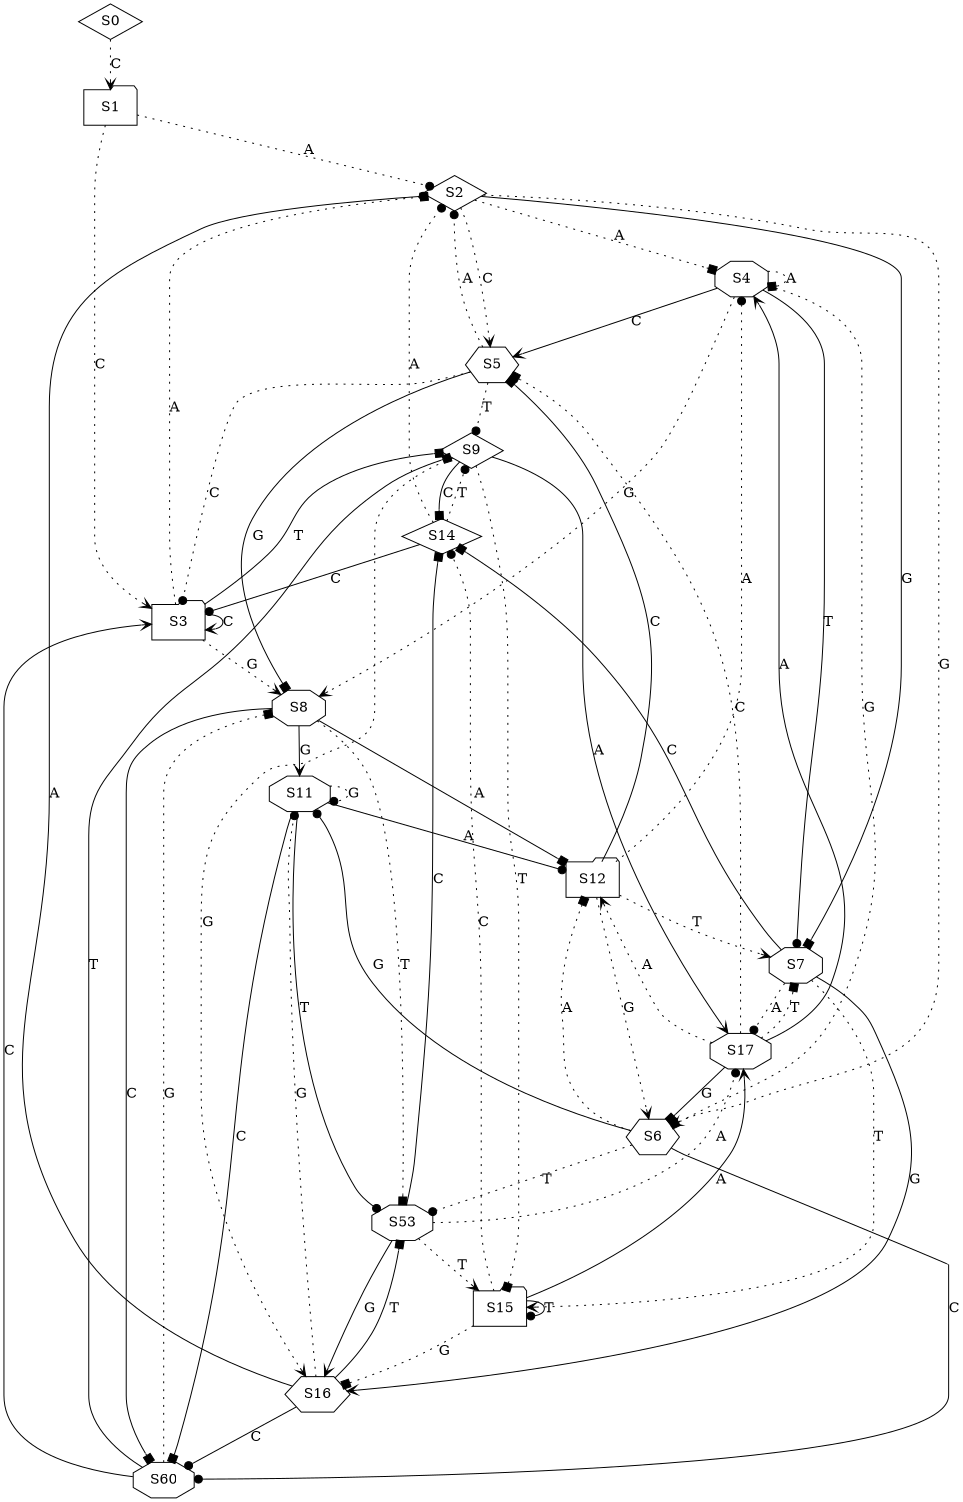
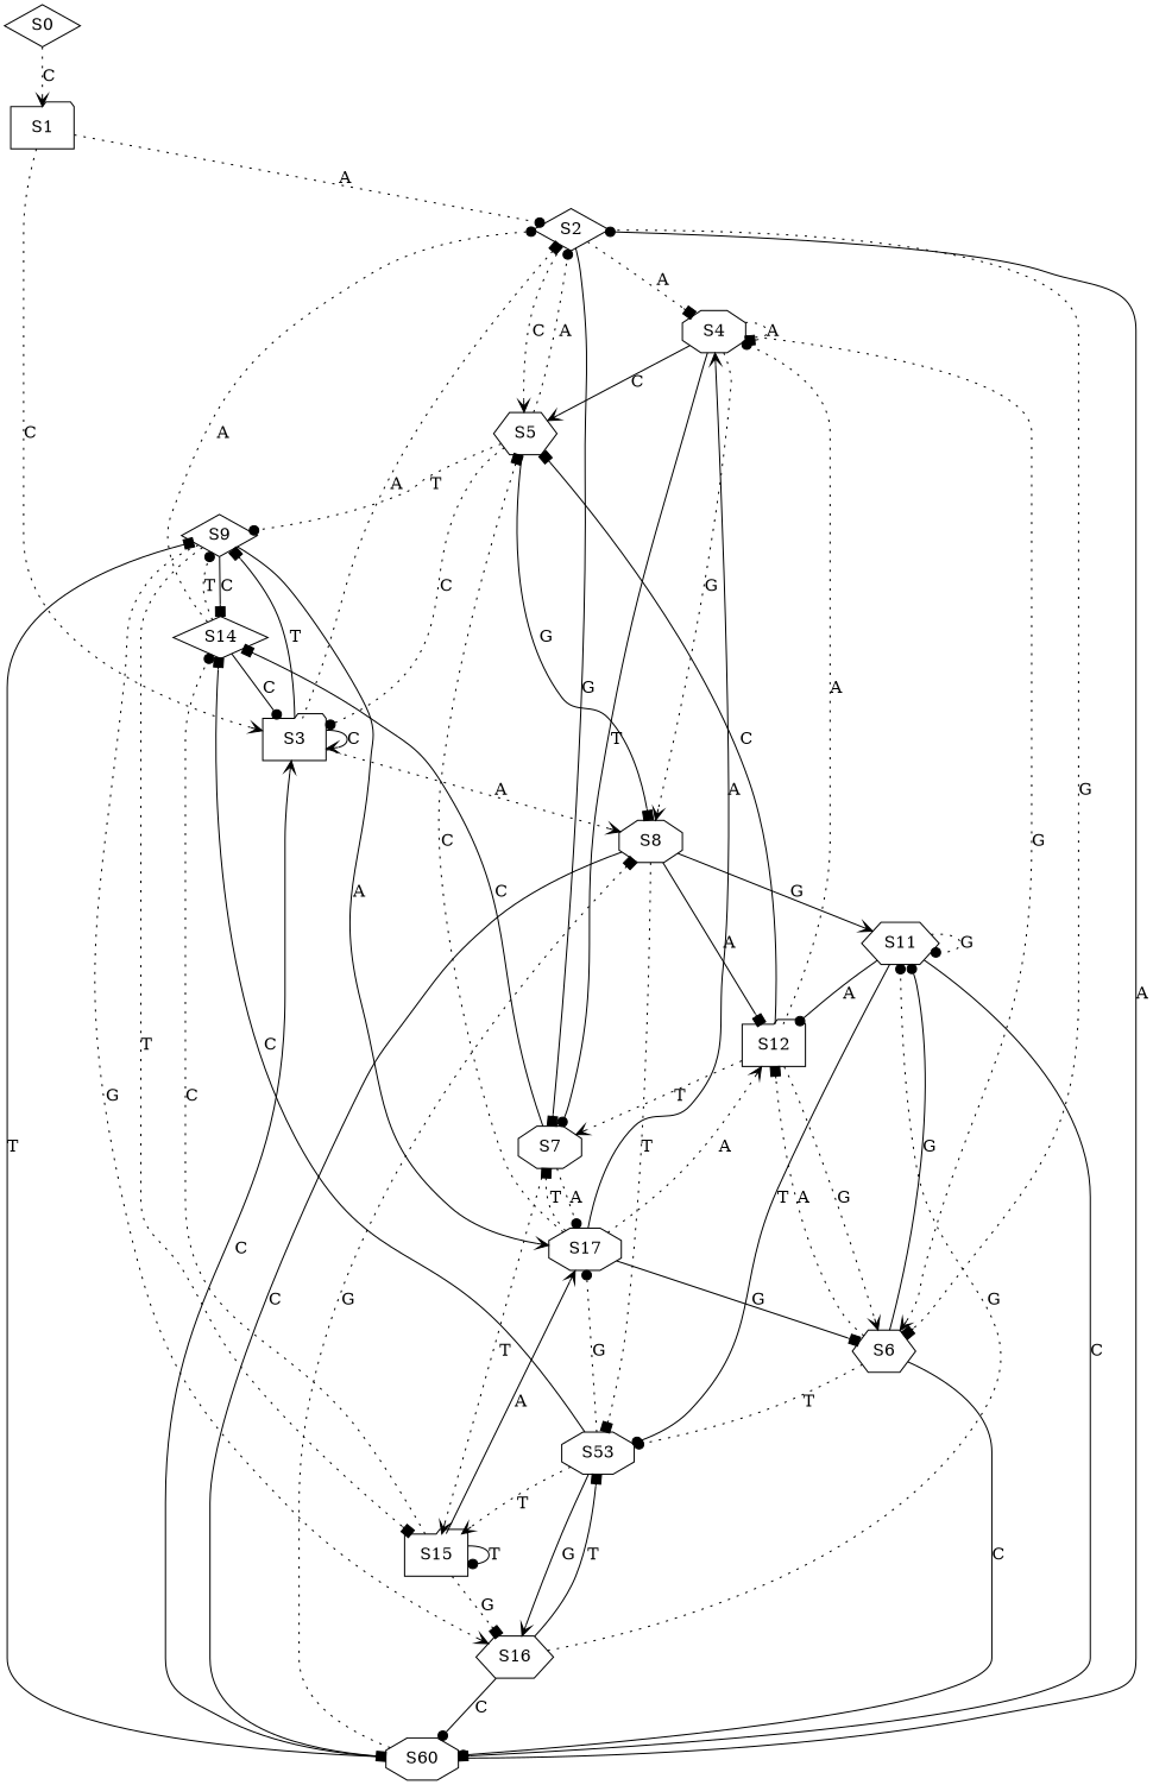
  strict digraph {
    node [shape=octagon]
    edge [arrowhead=box style=dotted]
    S0 [shape=diamond]
    S1 [shape=folder]
    S2 [shape=diamond]
    S3 [shape=folder]
    S4
    S5 [shape=hexagon]
    S6 [shape=hexagon]
    S7
    S8
    S9 [shape=diamond]
    n11 [label=S60]
-   S11
+   S11 [shape=hexagon]
    S12 [shape=folder]
    n14 [label=S53]
    S14 [shape=diamond]
    S15 [shape=folder]
    S16 [shape=hexagon]
    S17
    S0 -> S1 [arrowhead=vee label=C]
    S1 -> S2 [arrowhead=dot label=A]
    S1 -> S3 [arrowhead=vee label=C]
    S2 -> S4 [label=A]
    S2 -> S5 [arrowhead=vee label=C]
    S2 -> S6 [label=G]
    S2 -> S7 [label=G style=solid]
    S3 -> S2 [label=A]
    S3 -> S3 [arrowhead=vee label=C style=solid]
-   S3 -> S8 [arrowhead=vee label=G]
+   S3 -> S8 [arrowhead=vee label=A]
    S3 -> S9 [label=T style=solid]
    S4 -> S4 [label=A]
    S4 -> S5 [arrowhead=vee label=C style=solid]
    S4 -> S6 [arrowhead=vee label=G]
    S4 -> S7 [arrowhead=dot label=T style=solid]
    S4 -> S8 [arrowhead=vee label=G]
    S5 -> S2 [arrowhead=dot label=A]
    S5 -> S3 [arrowhead=dot label=C]
    S5 -> S8 [label=G style=solid]
    S5 -> S9 [arrowhead=dot label=T]
    S6 -> n11 [arrowhead=dot label=C style=solid]
    S6 -> S11 [arrowhead=dot label=G style=solid]
    S6 -> S12 [label=A]
    S6 -> n14 [arrowhead=dot label=T]
    S7 -> S14 [label=C style=solid]
    S7 -> S15 [arrowhead=vee label=T]
-   S7 -> S16 [arrowhead=vee label=G style=solid]
    S7 -> S17 [arrowhead=dot label=A]
    S8 -> n11 [label=C style=solid]
    S8 -> S11 [arrowhead=vee label=G style=solid]
    S8 -> S12 [label=A style=solid]
    S8 -> n14 [label=T]
    S9 -> S14 [label=C style=solid]
    S9 -> S15 [label=T]
    S9 -> S16 [arrowhead=vee label=G]
    S9 -> S17 [arrowhead=vee label=A style=solid]
-   S16 -> S2 [arrowhead=dot label=A style=solid]
+   n11 -> S2 [arrowhead=dot label=A style=solid]
    n11 -> S3 [arrowhead=vee label=C style=solid]
    n11 -> S8 [label=G]
    n11 -> S9 [label=T style=solid]
    S11 -> n11 [label=C style=solid]
    S11 -> S11 [arrowhead=dot label=G]
    S11 -> S12 [arrowhead=dot label=A style=solid]
    S11 -> n14 [arrowhead=dot label=T style=solid]
    S12 -> S4 [arrowhead=dot label=A]
    S12 -> S5 [label=C style=solid]
    S12 -> S6 [arrowhead=vee label=G]
    S12 -> S7 [arrowhead=vee label=T]
    n14 -> S14 [label=C style=solid]
    n14 -> S15 [arrowhead=vee label=T]
    n14 -> S16 [arrowhead=vee label=G style=solid]
-   n14 -> S17 [arrowhead=dot label=A]
+   n14 -> S17 [arrowhead=dot label=G]
    S14 -> S2 [arrowhead=dot label=A]
    S14 -> S3 [arrowhead=dot label=C style=solid]
    S14 -> S9 [arrowhead=dot label=T]
    S15 -> S14 [arrowhead=dot label=C]
    S15 -> S15 [arrowhead=dot label=T style=solid]
    S15 -> S16 [label=G]
    S15 -> S17 [arrowhead=vee label=A style=solid]
    S16 -> n11 [arrowhead=dot label=C style=solid]
    S16 -> S11 [arrowhead=dot label=G]
    S16 -> n14 [label=T style=solid]
    S17 -> S4 [arrowhead=vee label=A style=solid]
    S17 -> S5 [label=C]
    S17 -> S6 [label=G style=solid]
    S17 -> S7 [label=T]
    S17 -> S12 [arrowhead=vee label=A]
  }
